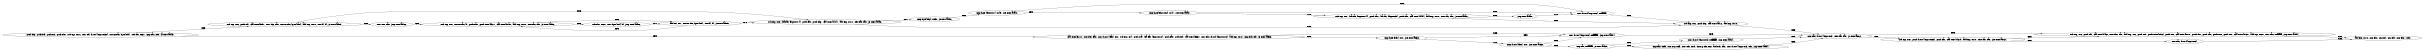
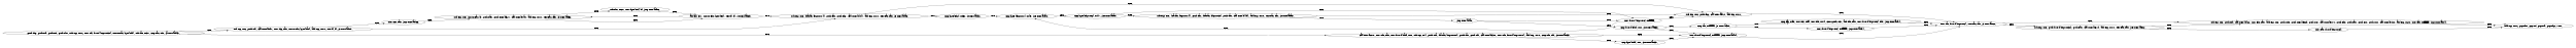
  digraph {
    rankdir=LR
    n1 [label="'push ebp', 'push edi', 'push esi', 'push ebx', 'sub esp, 0x1c', 'mov edi, dword [esp+0x30]', 'movsx eax, byte [edi]', 'sub eax, 0x30', 'cmp eax, 0x9', 'ja 0x804ad43', "]
    n2 [label="'sub esp, 0xc', 'push edi', 'call 0x804def1', 'mov ebp, eax', 'movzx ebx, byte [eax]', 'add esp, 0x10', 'test bl, bl', 'je 0x804ad85', "]
    n3 [label="'call 0x8049210', 'mov ebx, eax', 'mov dword [eax], 0x0', 'sub esp, 0x4', 'push 0xa', 'lea eax, [esp+0x10]', 'push eax', 'push edi', 'call 0x8049330', 'mov edx, dword [esp+0x18]', 'add esp, 0x10', 'cmp edx, edi', 'je 0x804ae33', "]
    n4 [label="'sub esp, 0x8', 'lea eax, [esp+0x14]', 'push eax', 'push ebp', 'call 0x804d4d4', 'add esp, 0x10', 'test eax, eax', 'je 0x804ada8', "]
    n5 [label="'mov test, eax', 'jmp 0x804ad66',"]
    n6 [label="'mov dword [esp+0xc], 0xffffffff', 'jmp 0x804adb4', "]
    n7 [label="'cmp byte [edx], 0x0', 'jne 0x804ae33', "]
    n8 [label="'sub esp, 0xc', 'push ebp', 'call 0x804af12', 'add esp, 0x10', "]
    n9 [label="'cmp byte [ebp], 0x53', 'je 0x804addc', "]
    n10 [label="'sub esp, 0x8', 'movsx eax, bl', 'push eax', 'push 0x804f321', 'call 0x80491a0', 'add esp, 0x10', 'test eax, eax', 'je 0x804ad5c', "]
    n11 [label="'mov eax, dword [esp+0xc]', 'test eax, eax', 'js 0x804ae02', "]
    n12 [label="'cmp dword [ebx], 0x0', 'jne 0x804ae33', "]
    n13 [label="'cmp byte [ebp+0x1], 0x49', 'jne 0x804ada0', "]
    n14 [label="'add esi, 0x1', 'movzx ebx, byte [esi]', 'test bl, bl', 'je 0x804ad85', "]
    n15 [label="'sub ebx, 0x20', 'mov byte [esi], bl', 'jmp 0x804ad5c', "]
    n16 [label="'sub esp, 0xc', 'push edi', 'call 0x804d4c2', 'mov ebx, eax', 'add esp, 0xc', 'push 0x5', 'push 0x804e5cd', 'push 0x0', 'call 0x8049070', 'push ebx', 'push eax', 'push 0x0', 'push 0x0', 'call 0x8049130', 'add esp, 0x20', 'mov eax, 0xffffffff', 'jmp 0x804add4', "]
    n17 [label="'sub esp, 0x8', 'push dword [esp+0x3c]', 'push eax', 'call 0x804d61d', 'add esp, 0x10', 'test eax, eax', 'jne 0x804ae02', "]
-   n18 [label="'cmp eax, 0xffffffff', 'je 0x804ad39', "]
+   n18 [label="'cmp eax, 0xffffffff', 'je 0x807ad39',"]
    n19 [label="'mov dword [esp+0xc], 0xffffffff', "]
    n20 [label="'cmp byte [ebp+0x2], 0x47', 'jne 0x804ada0', "]
    n21 [label="'add esp, 0x1c', 'pop ebx', 'pop esi', 'pop edi', 'pop ebp', 'retn', "]
    n22 [label="'mov eax, dword [esp+0xc]', "]
    n23 [label="'mov dword [esp+0xc], 0xffffffff', 'jmp 0x804adb4', "]
    n24 [label="'cmp eax, 0xfe', 'mov ecx, 0xff', 'mov edx, 0x7f', 'cmovg edx, ecx', 'and edx, eax', 'mov dword [esp+0xc], edx', 'jmp 0x804adb4', "]
    n25 [label="'sub esp, 0x8', 'lea eax, [esp+0x14]', 'push eax', 'lea eax, [ebp+0x3]', 'push eax', 'call 0x804d4d4', 'add esp, 0x10', 'test eax, eax', 'je 0x804ada8', "]
    n26 [label="'jmp 0x804ada0', "]
    n1 -> n2 [label=CFG]
    n1 -> n3 [label=CFG]
    n2 -> n4 [label=CFG]
    n2 -> n5 [label=CFG]
    n3 -> n6 [label=CFG]
    n3 -> n7 [label=CFG]
    n4 -> n8 [label=CFG]
    n4 -> n9 [label=CFG]
    n5 -> n10 [label=CFG]
    n6 -> n11 [label=CFG]
    n7 -> n6 [label=CFG]
-   n7 -> n12 [label=CFG]
+   n26 -> n12 [label=CFG]
    n8 -> n11 [label=CFG]
    n9 -> n13 [label=CFG]
    n10 -> n14 [label=CFG]
    n10 -> n15 [label=CFG]
    n11 -> n16 [label=CFG]
    n11 -> n17 [label=CFG]
    n12 -> n6 [label=CFG]
    n12 -> n18 [label=CFG]
-   n13 -> n19 [label=CFG]
+   n19 -> n13 [label=CFG]
    n13 -> n20 [label=CFG]
    n14 -> n4 [label=CFG]
    n14 -> n10 [label=CFG]
    n15 -> n14 [label=CFG]
    n16 -> n21 [label=CFG]
    n17 -> n16 [label=CFG]
    n17 -> n22 [label=CFG]
    n18 -> n23 [label=CFG]
    n18 -> n24 [label=CFG]
    n19 -> n8 [label=CFG]
    n20 -> n19 [label=CFG]
    n20 -> n25 [label=CFG]
    n22 -> n21 [label=CFG]
    n23 -> n11 [label=CFG]
    n24 -> n11 [label=CFG]
    n25 -> n8 [label=CFG]
    n25 -> n26 [label=CFG]
    n26 -> n19 [label=CFG]
  }
